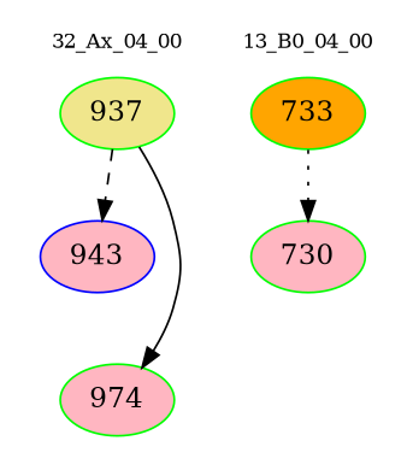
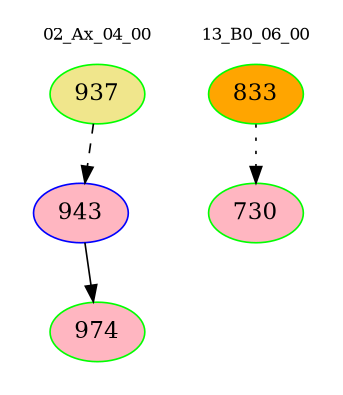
  digraph {
    node [color=green fillcolor=lightpink style=filled]
    edge [color=black]
    n1 [fillcolor=khaki label=937]
    n2 [color=blue label=943]
    n3 [label=974]
-   n4 [fillcolor=orange label=733]
+   n4 [fillcolor=orange label=833]
    n5 [label=730]
    subgraph cluster_1 {
      color=white
      fontsize=10
-     label="32_Ax_04_00"
+     label="02_Ax_04_00"
      n1
      n2
      n3
    }
    subgraph cluster_2 {
      color=white
      fontsize=10
-     label="13_B0_04_00"
+     label="13_B0_06_00"
      n4
      n5
    }
    n1 -> n2 [style=dashed]
-   n1 -> n3 [style=solid]
+   n2 -> n3 [style=solid]
    n4 -> n5 [style=dotted]
  }
